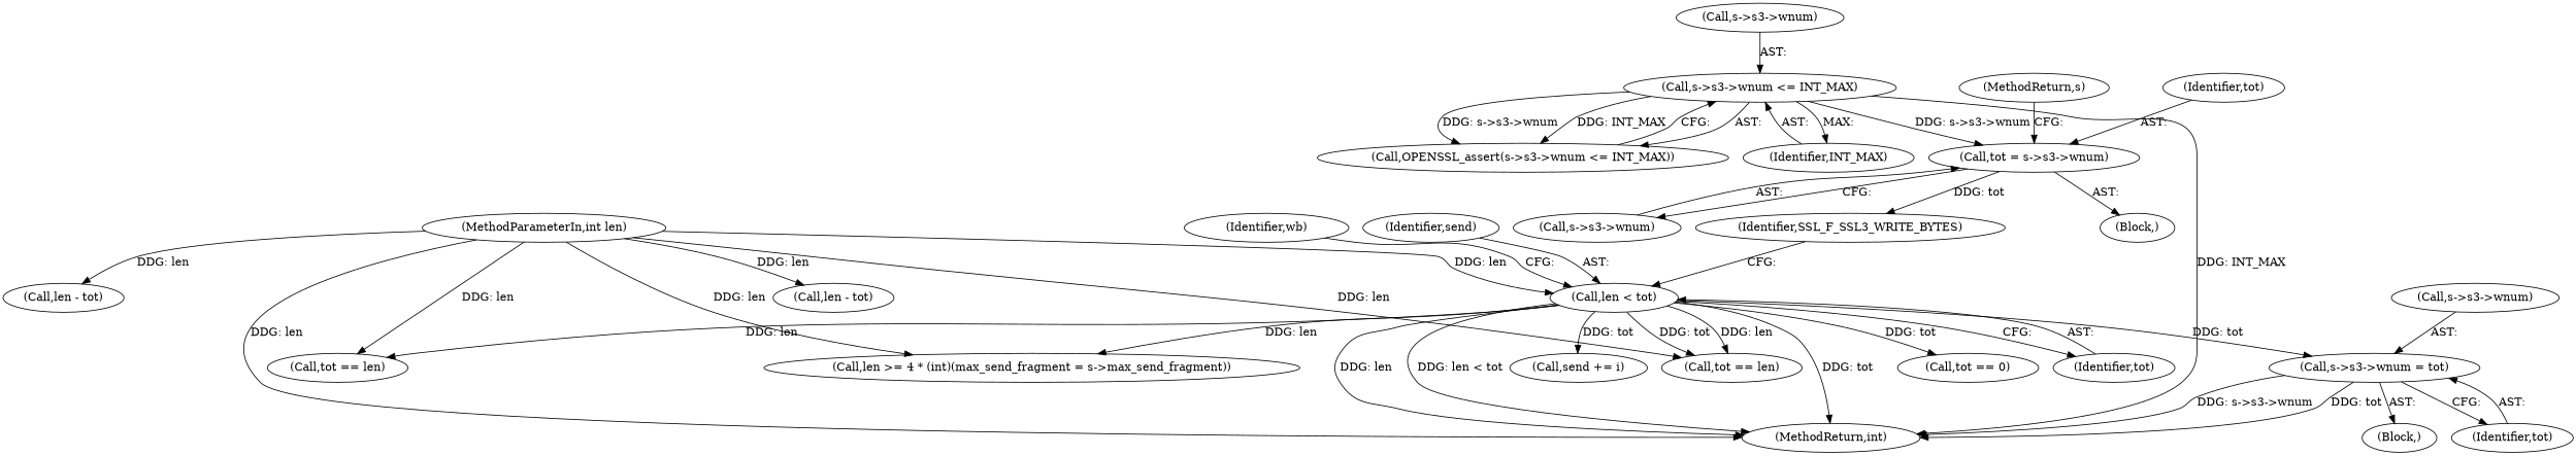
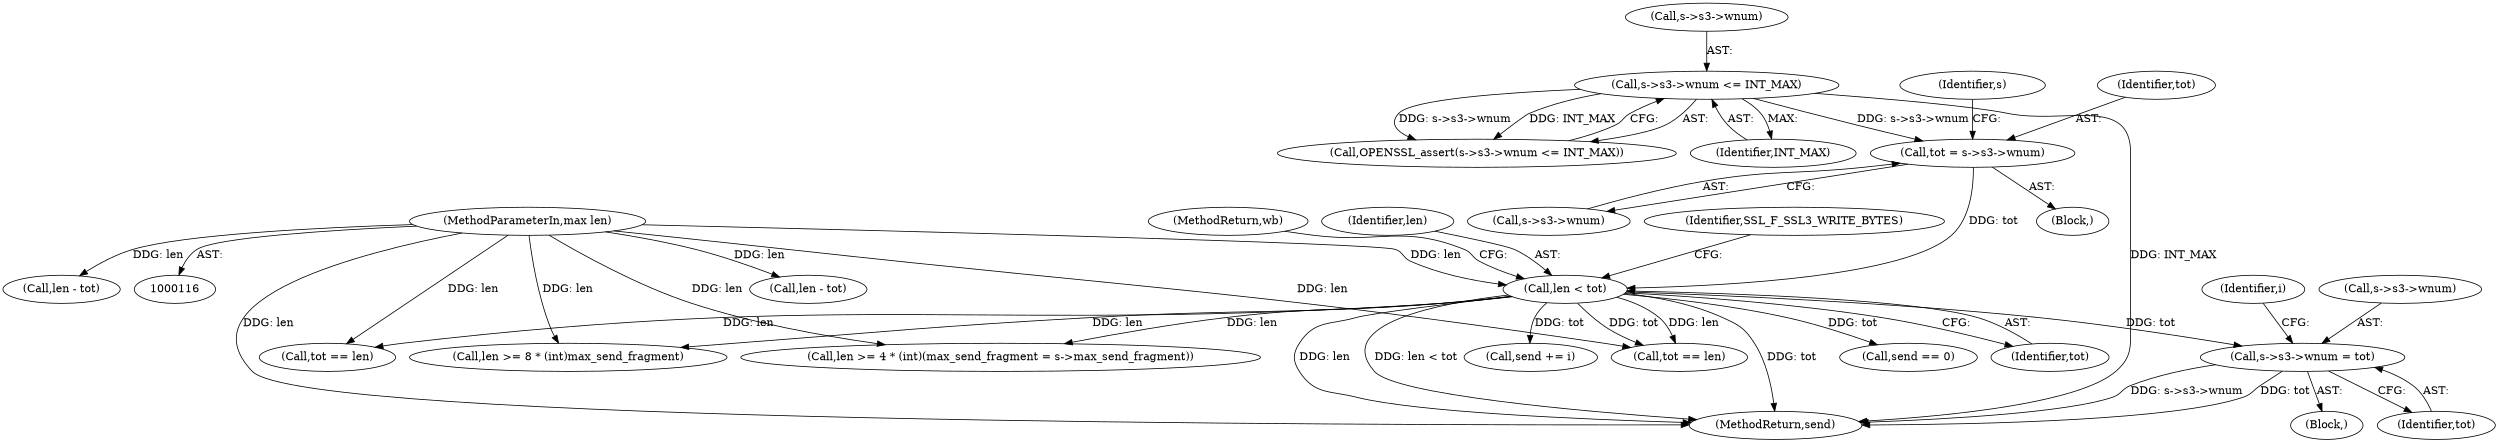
  digraph {
    n1 [label="(Call,s->s3->wnum = tot)"]
    n2 [label="(Block,)"]
-   n3 [label="(MethodReturn,int)"]
+   n3 [label="(MethodReturn,send)"]
    n4 [label="(Identifier,tot)"]
    n5 [label="(Call,len < tot)"]
-   n6 [label="(Call,tot == 0)"]
+   n6 [label="(Call,send == 0)"]
+   n7 [label="(Call,len >= 8 * (int)max_send_fragment)"]
    n8 [label="(Identifier,tot)"]
    n9 [label="(Call,len >= 4 * (int)(max_send_fragment = s->max_send_fragment))"]
    n10 [label="(Call,tot == len)"]
    n11 [label="(Call,send += i)"]
    n12 [label="(Call,tot == len)"]
-   n13 [label="(MethodParameterIn,int len)"]
+   n13 [label="(MethodParameterIn,max len)"]
    n14 [label="(Call,len - tot)"]
    n15 [label="(Call,len - tot)"]
+   1000116
    n17 [label="(Call,tot = s->s3->wnum)"]
    n18 [label="(Block,)"]
    n19 [label="(Call,s->s3->wnum)"]
    n20 [label="(Call,s->s3->wnum <= INT_MAX)"]
    n21 [label="(Call,OPENSSL_assert(s->s3->wnum <= INT_MAX))"]
    n22 [label="(Identifier,INT_MAX)"]
-   n23 [label="(Identifier,wb)"]
+   n23 [label="(MethodReturn,wb)"]
    n24 [label="(Call,s->s3->wnum)"]
+   n25 [label="(Identifier,i)"]
    n26 [label="(Call,s->s3->wnum)"]
-   n27 [label="(Identifier,send)"]
-   n28 [label="(MethodReturn,s)"]
+   n27 [label="(Identifier,len)"]
+   n28 [label="(Identifier,s)"]
    n29 [label="(Identifier,tot)"]
    n30 [label="(Identifier,SSL_F_SSL3_WRITE_BYTES)"]
    n1 -> n2 [label="AST: "]
    n1 -> n3 [label="DDG: s->s3->wnum"]
    n1 -> n3 [label="DDG: tot"]
    n1 -> n4 [label="CFG: "]
    n4 -> n1 [label="AST: "]
    n5 -> n1 [label="DDG: tot"]
    n5 -> n3 [label="DDG: tot"]
    n5 -> n3 [label="DDG: len"]
    n5 -> n3 [label="DDG: len < tot"]
    n5 -> n6 [label="DDG: tot"]
+   n5 -> n7 [label="DDG: len"]
    n5 -> n8 [label="CFG: "]
    n5 -> n9 [label="DDG: len"]
    n5 -> n10 [label="DDG: len"]
    n5 -> n11 [label="DDG: tot"]
    n5 -> n12 [label="DDG: tot"]
    n5 -> n12 [label="DDG: len"]
    n8 -> n5 [label="AST: "]
    n13 -> n3 [label="DDG: len"]
    n13 -> n5 [label="DDG: len"]
+   n13 -> n7 [label="DDG: len"]
    n13 -> n9 [label="DDG: len"]
    n13 -> n10 [label="DDG: len"]
    n13 -> n12 [label="DDG: len"]
    n13 -> n14 [label="DDG: len"]
    n13 -> n15 [label="DDG: len"]
-   n17 -> n30 [label="DDG: tot"]
+   n13 -> 1000116 [label="AST: "]
+   n17 -> n5 [label="DDG: tot"]
    n17 -> n18 [label="AST: "]
    n17 -> n19 [label="CFG: "]
    n19 -> n17 [label="AST: "]
    n20 -> n3 [label="DDG: INT_MAX"]
    n20 -> n17 [label="DDG: s->s3->wnum"]
    n20 -> n21 [label="AST: "]
    n20 -> n21 [label="DDG: s->s3->wnum"]
    n20 -> n21 [label="DDG: INT_MAX"]
    n20 -> n22 [label="MAX: "]
    n21 -> n20 [label="CFG: "]
    n22 -> n20 [label="AST: "]
    n23 -> n5 [label="CFG: "]
    n24 -> n20 [label="AST: "]
+   n25 -> n1 [label="CFG: "]
    n26 -> n1 [label="AST: "]
    n27 -> n5 [label="AST: "]
    n28 -> n17 [label="CFG: "]
    n29 -> n17 [label="AST: "]
    n30 -> n5 [label="CFG: "]
  }
